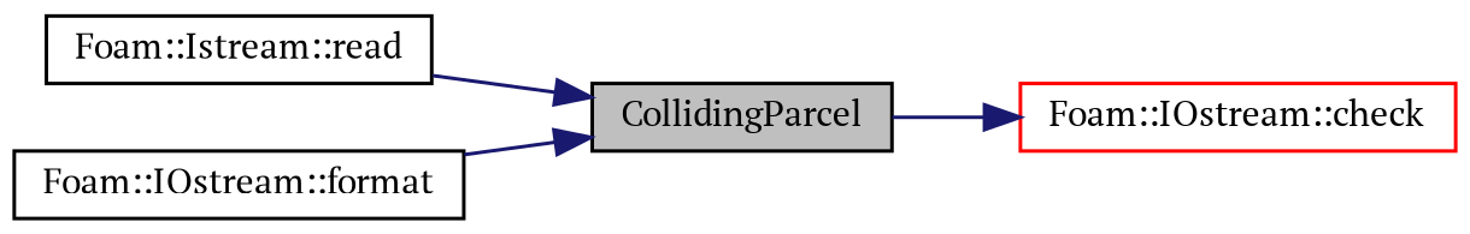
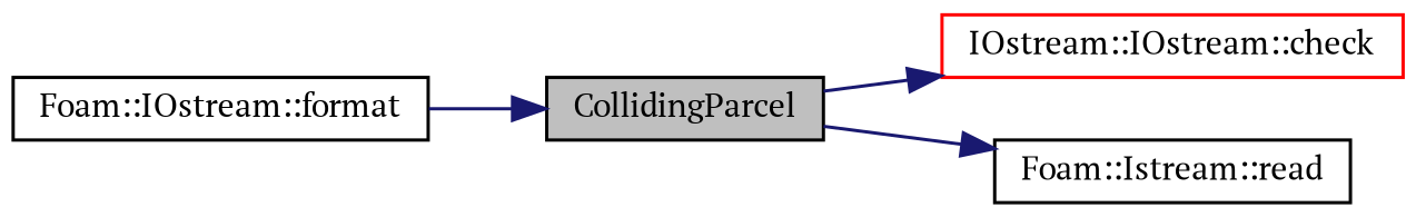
  digraph {
    fontname="PT Serif"
    rankdir=LR
    node [color=black fontname="PT Serif" fontsize=10 shape=record]
    edge [color=midnightblue fontname="PT Serif" fontsize=10 labelfontname=Helvetica labelfontsize=10 style=solid]
    n1 [fillcolor=grey75 fontcolor=black height=0.2 label=CollidingParcel style=filled width=0.4]
-   n2 [color=red height=0.2 label="Foam::IOstream::check" width=0.4]
+   n2 [color=red height=0.2 label="IOstream::IOstream::check" width=0.4]
    n3 [height=0.2 label="Foam::Istream::read" width=0.4]
    n4 [height=0.2 label="Foam::IOstream::format" width=0.4]
    n1 -> n2
-   n3 -> n1
+   n1 -> n3
    n4 -> n1
  }
